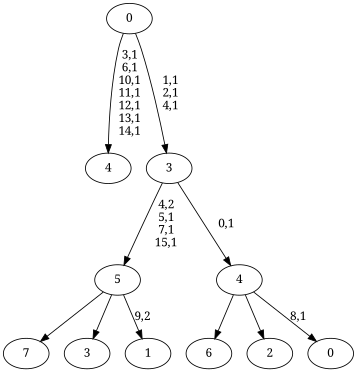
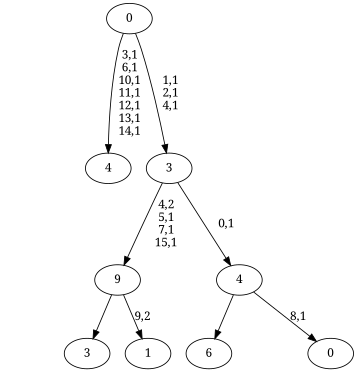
  digraph {
    fontname="Noto Serif"
    node [fontname="Noto Serif"]
    edge [fontname="Noto Serif"]
-   n1 [label=7]
    n2 [label=6]
    n3 [label=4]
    n4 [label=3]
-   n5 [label=2]
    n6 [label=1]
-   9 [label=5]
+   9
    n8 [label=0]
    4
    3
    0
-   9 -> n1
    9 -> n4
    9 -> n6 [label="9,2"]
    4 -> n2
-   4 -> n5
    4 -> n8 [label="8,1"]
    3 -> 9 [label="4,2\n5,1\n7,1\n15,1"]
    3 -> 4 [label="0,1"]
    0 -> n3 [label="3,1\n6,1\n10,1\n11,1\n12,1\n13,1\n14,1"]
    0 -> 3 [label="1,1\n2,1\n4,1"]
  }
